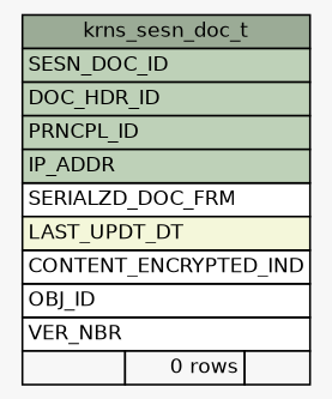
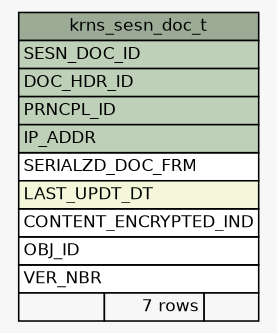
  digraph {
    bgcolor="#f7f7f7"
    fontname=Helvetica
    fontsize=11
    nodesep=0.18
    rankdir=RL
    ranksep=0.46
-   n1 [fontname=Helvetica fontsize=11 label=<     <TABLE BORDER="0" CELLBORDER="1" CELLSPACING="0" BGCOLOR="#ffffff">       <TR><TD COLSPAN="3" BGCOLOR="#9bab96" ALIGN="CENTER">krns_sesn_doc_t</TD></TR>       <TR><TD PORT="SESN_DOC_ID" COLSPAN="3" BGCOLOR="#bed1b8" ALIGN="LEFT">SESN_DOC_ID</TD></TR>       <TR><TD PORT="DOC_HDR_ID" COLSPAN="3" BGCOLOR="#bed1b8" ALIGN="LEFT">DOC_HDR_ID</TD></TR>       <TR><TD PORT="PRNCPL_ID" COLSPAN="3" BGCOLOR="#bed1b8" ALIGN="LEFT">PRNCPL_ID</TD></TR>       <TR><TD PORT="IP_ADDR" COLSPAN="3" BGCOLOR="#bed1b8" ALIGN="LEFT">IP_ADDR</TD></TR>       <TR><TD PORT="SERIALZD_DOC_FRM" COLSPAN="3" ALIGN="LEFT">SERIALZD_DOC_FRM</TD></TR>       <TR><TD PORT="LAST_UPDT_DT" COLSPAN="3" BGCOLOR="#f4f7da" ALIGN="LEFT">LAST_UPDT_DT</TD></TR>       <TR><TD PORT="CONTENT_ENCRYPTED_IND" COLSPAN="3" ALIGN="LEFT">CONTENT_ENCRYPTED_IND</TD></TR>       <TR><TD PORT="OBJ_ID" COLSPAN="3" ALIGN="LEFT">OBJ_ID</TD></TR>       <TR><TD PORT="VER_NBR" COLSPAN="3" ALIGN="LEFT">VER_NBR</TD></TR>       <TR><TD ALIGN="LEFT" BGCOLOR="#f7f7f7">  </TD><TD ALIGN="RIGHT" BGCOLOR="#f7f7f7">0 rows</TD><TD ALIGN="RIGHT" BGCOLOR="#f7f7f7">  </TD></TR>     </TABLE>> shape=plaintext]
+   n1 [fontname=Helvetica fontsize=11 label=<     <TABLE BORDER="0" CELLBORDER="1" CELLSPACING="0" BGCOLOR="#ffffff">       <TR><TD COLSPAN="3" BGCOLOR="#9bab96" ALIGN="CENTER">krns_sesn_doc_t</TD></TR>       <TR><TD PORT="SESN_DOC_ID" COLSPAN="3" BGCOLOR="#bed1b8" ALIGN="LEFT">SESN_DOC_ID</TD></TR>       <TR><TD PORT="DOC_HDR_ID" COLSPAN="3" BGCOLOR="#bed1b8" ALIGN="LEFT">DOC_HDR_ID</TD></TR>       <TR><TD PORT="PRNCPL_ID" COLSPAN="3" BGCOLOR="#bed1b8" ALIGN="LEFT">PRNCPL_ID</TD></TR>       <TR><TD PORT="IP_ADDR" COLSPAN="3" BGCOLOR="#bed1b8" ALIGN="LEFT">IP_ADDR</TD></TR>       <TR><TD PORT="SERIALZD_DOC_FRM" COLSPAN="3" ALIGN="LEFT">SERIALZD_DOC_FRM</TD></TR>       <TR><TD PORT="LAST_UPDT_DT" COLSPAN="3" BGCOLOR="#f4f7da" ALIGN="LEFT">LAST_UPDT_DT</TD></TR>       <TR><TD PORT="CONTENT_ENCRYPTED_IND" COLSPAN="3" ALIGN="LEFT">CONTENT_ENCRYPTED_IND</TD></TR>       <TR><TD PORT="OBJ_ID" COLSPAN="3" ALIGN="LEFT">OBJ_ID</TD></TR>       <TR><TD PORT="VER_NBR" COLSPAN="3" ALIGN="LEFT">VER_NBR</TD></TR>       <TR><TD ALIGN="LEFT" BGCOLOR="#f7f7f7">  </TD><TD ALIGN="RIGHT" BGCOLOR="#f7f7f7">7 rows</TD><TD ALIGN="RIGHT" BGCOLOR="#f7f7f7">  </TD></TR>     </TABLE>> shape=plaintext]
  }
